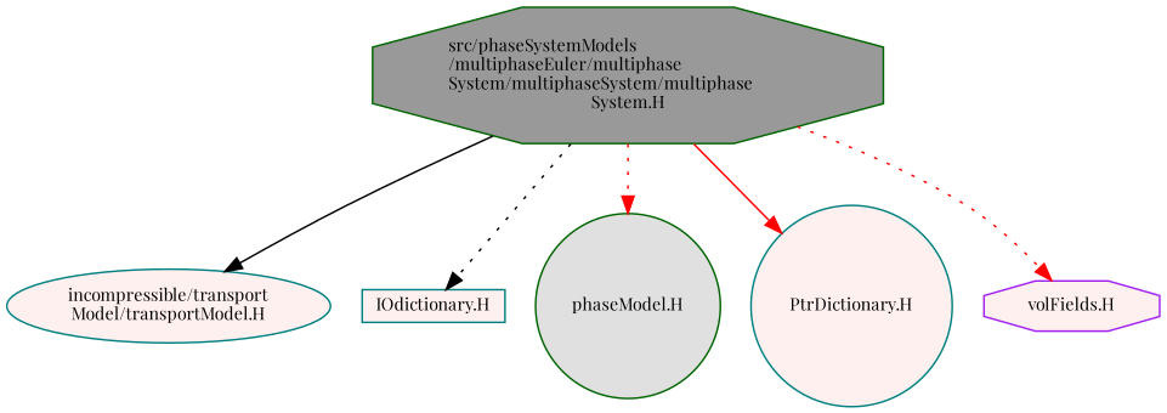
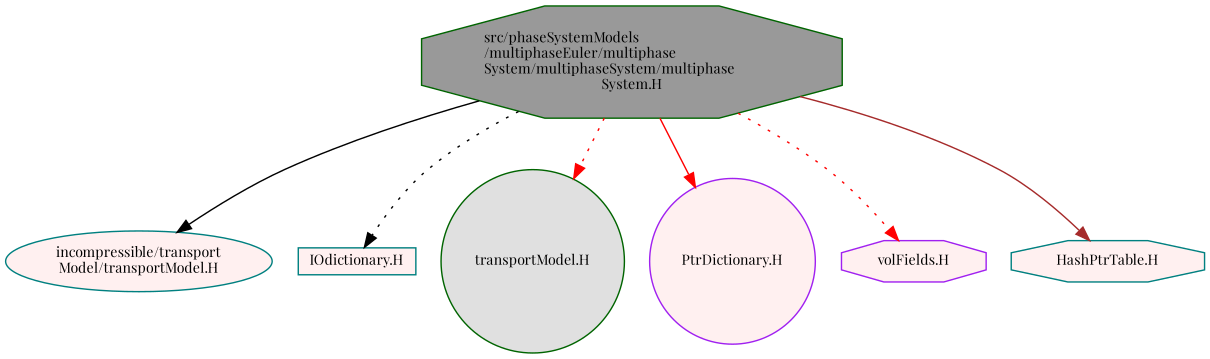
  digraph {
    fontname="Playfair Display"
    node [color=teal fillcolor="#FFF0F0" fontname="Playfair Display" fontsize=10 shape=octagon style=filled]
    edge [color=red fontname="Playfair Display" fontsize=10 labelfontname=Helvetica labelfontsize=10 style=solid]
    n1 [color=darkgreen fillcolor=grey60 fontcolor=black height=0.2 label="src/phaseSystemModels\l/multiphaseEuler/multiphase\lSystem/multiphaseSystem/multiphase\lSystem.H" width=0.4]
    n2 [height=0.2 label="incompressible/transport\lModel/transportModel.H" shape=ellipse width=0.4]
    n3 [height=0.2 label="IOdictionary.H" shape=box width=0.4]
-   n4 [color=darkgreen fillcolor="#E0E0E0" height=0.2 label="phaseModel.H" shape=circle width=0.4]
-   n5 [height=0.2 label="PtrDictionary.H" shape=circle width=0.4]
+   n4 [color=darkgreen fillcolor="#E0E0E0" height=0.2 label="transportModel.H" shape=circle width=0.4]
+   n5 [color=purple height=0.2 label="PtrDictionary.H" shape=circle width=0.4]
    n6 [color=purple height=0.2 label="volFields.H" width=0.4]
+   n7 [height=0.2 label="HashPtrTable.H" width=0.4]
    n1 -> n2 [color=black]
    n1 -> n3 [color=black style=dotted]
    n1 -> n4 [style=dotted]
    n1 -> n5
    n1 -> n6 [style=dotted]
+   n1 -> n7 [color=brown]
  }
